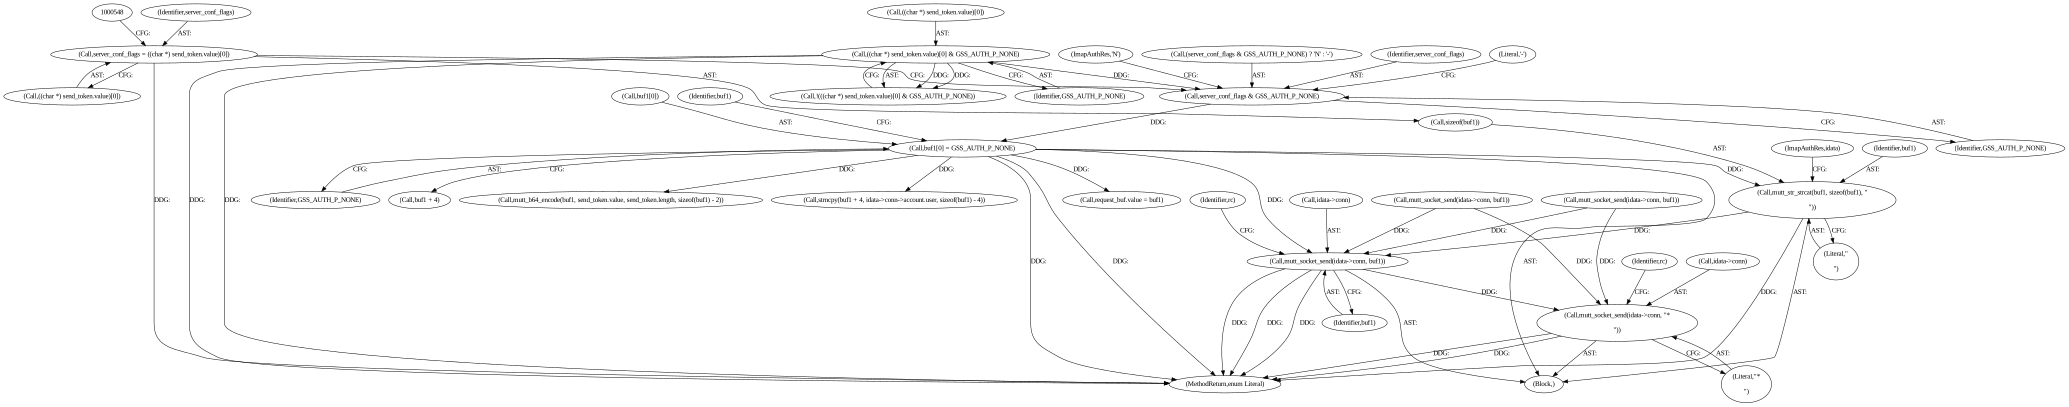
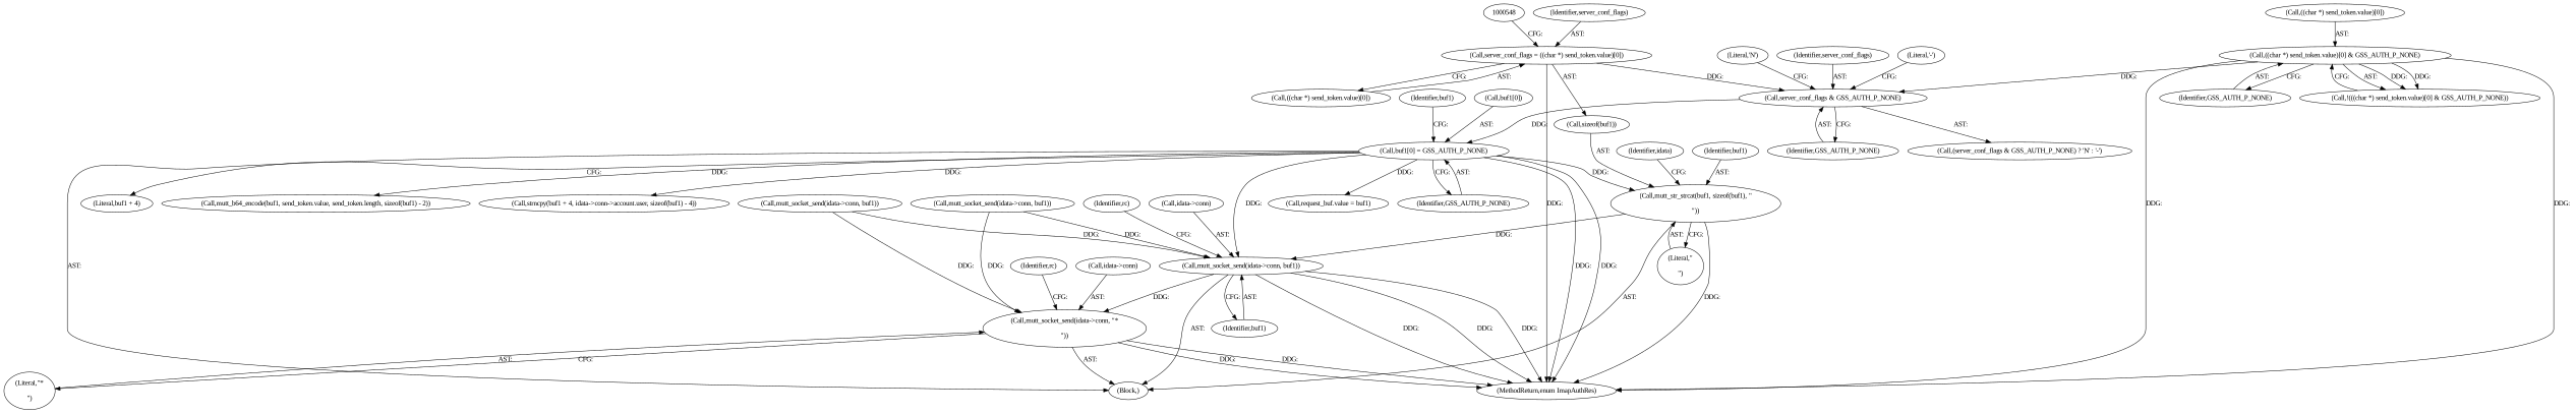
  digraph {
    fontname="Liberation Serif"
    node [fontname="Liberation Serif"]
    edge [fontname="Liberation Serif"]
    n1 [label="(Call,mutt_str_strcat(buf1, sizeof(buf1), \"\r\n\"))"]
    n2 [label="(Call,mutt_socket_send(idata->conn, buf1))"]
    n3 [label="(Block,)"]
    n4 [label="(Literal,\"\r\n\")"]
-   n5 [label="(MethodReturn,enum Literal)"]
+   n5 [label="(MethodReturn,enum ImapAuthRes)"]
    n6 [label="(Call,mutt_socket_send(idata->conn, \"*\r\n\"))"]
    n7 [label="(Identifier,buf1)"]
    n8 [label="(Call,buf1[0] = GSS_AUTH_P_NONE)"]
    n9 [label="(Call,request_buf.value = buf1)"]
    n10 [label="(Identifier,GSS_AUTH_P_NONE)"]
-   n11 [label="(Call,buf1 + 4)"]
+   n11 [label="(Literal,buf1 + 4)"]
    n12 [label="(Call,mutt_b64_encode(buf1, send_token.value, send_token.length, sizeof(buf1) - 2))"]
    n13 [label="(Call,strncpy(buf1 + 4, idata->conn->account.user, sizeof(buf1) - 4))"]
    n14 [label="(Call,server_conf_flags & GSS_AUTH_P_NONE)"]
    n15 [label="(Call,(server_conf_flags & GSS_AUTH_P_NONE) ? 'N' : '-')"]
    n16 [label="(Identifier,GSS_AUTH_P_NONE)"]
    n17 [label="(Call,server_conf_flags = ((char *) send_token.value)[0])"]
    n18 [label="(Call,((char *) send_token.value)[0])"]
    n19 [label="(Call,sizeof(buf1))"]
    n20 [label="(Call,((char *) send_token.value)[0] & GSS_AUTH_P_NONE)"]
    n21 [label="(Call,!(((char *) send_token.value)[0] & GSS_AUTH_P_NONE))"]
    n22 [label="(Identifier,GSS_AUTH_P_NONE)"]
    n23 [label="(Literal,\"*\r\n\")"]
-   n24 [label="(ImapAuthRes,idata)"]
+   n24 [label="(Identifier,idata)"]
    n25 [label="(Call,buf1[0])"]
    n26 [label="(Identifier,buf1)"]
    n27 [label="(Identifier,server_conf_flags)"]
    n28 [label="(Identifier,rc)"]
    n29 [label="(Call,mutt_socket_send(idata->conn, buf1))"]
    n30 [label="(Call,((char *) send_token.value)[0])"]
    n31 [label="(Call,mutt_socket_send(idata->conn, buf1))"]
    n32 [label="(Identifier,rc)"]
    n33 [label="(Identifier,buf1)"]
    n34 [label="(Call,idata->conn)"]
    n35 [label="(Identifier,server_conf_flags)"]
    n36 [label="(Call,idata->conn)"]
    n37 [label="(Literal,'-')"]
-   n38 [label="(ImapAuthRes,'N')"]
+   n38 [label="(Literal,'N')"]
    1000548
    n1 -> n2 [label="DDG: "]
    n1 -> n3 [label="AST: "]
    n1 -> n4 [label="CFG: "]
    n1 -> n5 [label="DDG: "]
    n2 -> n3 [label="AST: "]
    n2 -> n5 [label="DDG: "]
    n2 -> n5 [label="DDG: "]
    n2 -> n5 [label="DDG: "]
    n2 -> n6 [label="DDG: "]
    n2 -> n7 [label="CFG: "]
    n4 -> n1 [label="AST: "]
    n6 -> n3 [label="AST: "]
    n6 -> n5 [label="DDG: "]
    n6 -> n5 [label="DDG: "]
    n6 -> n23 [label="CFG: "]
    n7 -> n2 [label="AST: "]
    n8 -> n1 [label="DDG: "]
    n8 -> n2 [label="DDG: "]
    n8 -> n3 [label="AST: "]
    n8 -> n5 [label="DDG: "]
    n8 -> n5 [label="DDG: "]
    n8 -> n9 [label="DDG: "]
    n8 -> n10 [label="CFG: "]
    n8 -> n11 [label="CFG: "]
    n8 -> n12 [label="DDG: "]
    n8 -> n13 [label="DDG: "]
    n10 -> n8 [label="AST: "]
    n14 -> n8 [label="DDG: "]
-   n15 -> n14 [label="AST: "]
+   n14 -> n15 [label="AST: "]
    n14 -> n16 [label="CFG: "]
    n16 -> n14 [label="AST: "]
    n17 -> n5 [label="DDG: "]
-   n17 -> n14 [label="CFG: "]
+   n17 -> n14 [label="DDG: "]
    n17 -> n18 [label="CFG: "]
    n17 -> n19 [label="AST: "]
    n18 -> n17 [label="AST: "]
    n19 -> n1 [label="AST: "]
    n20 -> n5 [label="DDG: "]
    n20 -> n5 [label="DDG: "]
    n20 -> n14 [label="DDG: "]
    n20 -> n21 [label="AST: "]
    n20 -> n21 [label="DDG: "]
    n20 -> n21 [label="DDG: "]
    n20 -> n22 [label="CFG: "]
    n21 -> n20 [label="CFG: "]
    n22 -> n20 [label="AST: "]
    n23 -> n6 [label="AST: "]
    n24 -> n1 [label="CFG: "]
    n25 -> n8 [label="AST: "]
    n26 -> n1 [label="AST: "]
    n27 -> n17 [label="AST: "]
    n28 -> n2 [label="CFG: "]
    n29 -> n2 [label="DDG: "]
    n29 -> n6 [label="DDG: "]
    n30 -> n20 [label="AST: "]
    n31 -> n2 [label="DDG: "]
    n31 -> n6 [label="DDG: "]
    n32 -> n6 [label="CFG: "]
    n33 -> n8 [label="CFG: "]
    n34 -> n6 [label="AST: "]
    n35 -> n14 [label="AST: "]
    n36 -> n2 [label="AST: "]
    n37 -> n14 [label="CFG: "]
    n38 -> n14 [label="CFG: "]
    1000548 -> n17 [label="CFG: "]
  }
